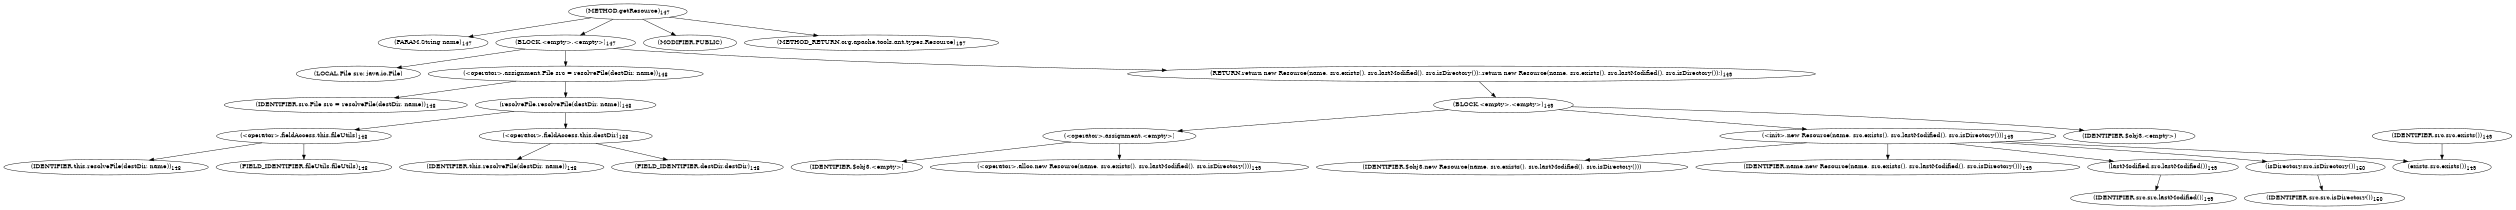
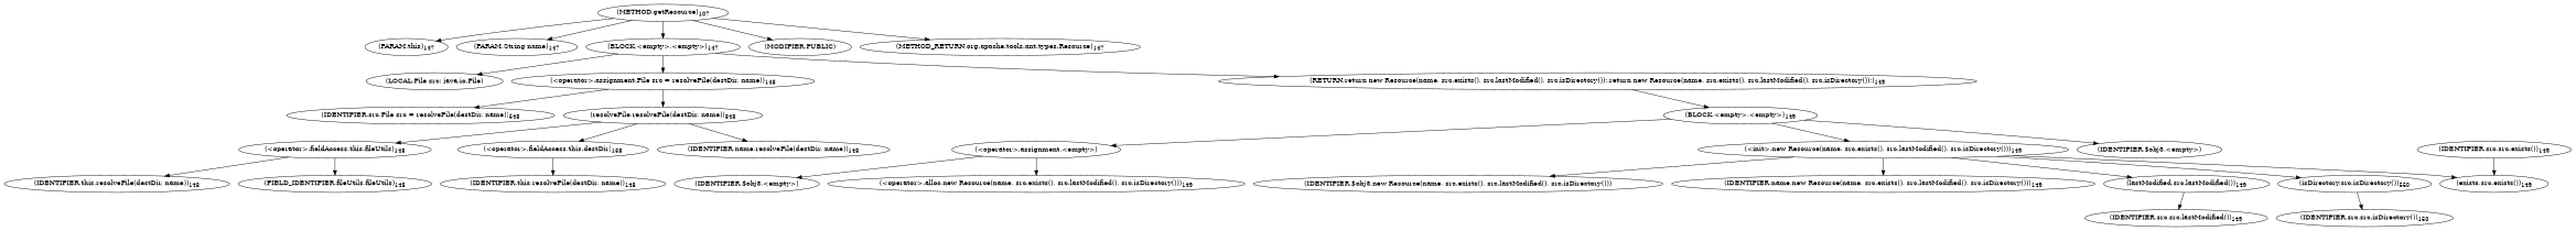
  digraph {
-   n1 [label=<(METHOD,getResource)<SUB>147</SUB>>]
+   n1 [label=<(METHOD,getResource)<SUB>107</SUB>>]
+   n2 [label=<(PARAM,this)<SUB>147</SUB>>]
    n3 [label=<(PARAM,String name)<SUB>147</SUB>>]
    n4 [label=<(BLOCK,&lt;empty&gt;,&lt;empty&gt;)<SUB>147</SUB>>]
    n5 [label=<(MODIFIER,PUBLIC)>]
-   n6 [label=<(METHOD_RETURN,org.apache.tools.ant.types.Resource)<SUB>197</SUB>>]
+   n6 [label=<(METHOD_RETURN,org.apache.tools.ant.types.Resource)<SUB>147</SUB>>]
    n7 [label=<(LOCAL,File src: java.io.File)>]
    n8 [label=<(&lt;operator&gt;.assignment,File src = resolveFile(destDir, name))<SUB>148</SUB>>]
    n9 [label=<(RETURN,return new Resource(name, src.exists(), src.lastModified(), src.isDirectory());,return new Resource(name, src.exists(), src.lastModified(), src.isDirectory());)<SUB>149</SUB>>]
-   n10 [label=<(IDENTIFIER,src,File src = resolveFile(destDir, name))<SUB>148</SUB>>]
-   n11 [label=<(resolveFile,resolveFile(destDir, name))<SUB>148</SUB>>]
+   n10 [label=<(IDENTIFIER,src,File src = resolveFile(destDir, name))<SUB>548</SUB>>]
+   n11 [label=<(resolveFile,resolveFile(destDir, name))<SUB>848</SUB>>]
    n12 [label=<(BLOCK,&lt;empty&gt;,&lt;empty&gt;)<SUB>149</SUB>>]
    n13 [label=<(&lt;operator&gt;.fieldAccess,this.fileUtils)<SUB>148</SUB>>]
    n14 [label=<(&lt;operator&gt;.fieldAccess,this.destDir)<SUB>138</SUB>>]
+   n15 [label=<(IDENTIFIER,name,resolveFile(destDir, name))<SUB>148</SUB>>]
    n16 [label=<(IDENTIFIER,this,resolveFile(destDir, name))<SUB>148</SUB>>]
    n17 [label=<(FIELD_IDENTIFIER,fileUtils,fileUtils)<SUB>148</SUB>>]
    n18 [label=<(IDENTIFIER,this,resolveFile(destDir, name))<SUB>148</SUB>>]
-   n19 [label=<(FIELD_IDENTIFIER,destDir,destDir)<SUB>148</SUB>>]
    n20 [label=<(&lt;operator&gt;.assignment,&lt;empty&gt;)>]
    n21 [label=<(&lt;init&gt;,new Resource(name, src.exists(), src.lastModified(), src.isDirectory()))<SUB>149</SUB>>]
    n22 [label=<(IDENTIFIER,$obj3,&lt;empty&gt;)>]
    n23 [label=<(IDENTIFIER,$obj3,&lt;empty&gt;)>]
    n24 [label=<(&lt;operator&gt;.alloc,new Resource(name, src.exists(), src.lastModified(), src.isDirectory()))<SUB>149</SUB>>]
    n25 [label=<(IDENTIFIER,$obj3,new Resource(name, src.exists(), src.lastModified(), src.isDirectory()))>]
    n26 [label=<(IDENTIFIER,name,new Resource(name, src.exists(), src.lastModified(), src.isDirectory()))<SUB>149</SUB>>]
    n27 [label=<(exists,src.exists())<SUB>149</SUB>>]
    n28 [label=<(lastModified,src.lastModified())<SUB>149</SUB>>]
-   n29 [label=<(isDirectory,src.isDirectory())<SUB>150</SUB>>]
+   n29 [label=<(isDirectory,src.isDirectory())<SUB>550</SUB>>]
    n30 [label=<(IDENTIFIER,src,src.lastModified())<SUB>149</SUB>>]
    n31 [label=<(IDENTIFIER,src,src.isDirectory())<SUB>150</SUB>>]
    n32 [label=<(IDENTIFIER,src,src.exists())<SUB>149</SUB>>]
+   n1 -> n2
    n1 -> n3
    n1 -> n4
    n1 -> n5
    n1 -> n6
    n4 -> n7
    n4 -> n8
    n4 -> n9
    n8 -> n10
    n8 -> n11
    n9 -> n12
    n11 -> n13
    n11 -> n14
+   n11 -> n15
    n12 -> n20
    n12 -> n21
    n12 -> n22
    n13 -> n16
    n13 -> n17
    n14 -> n18
-   n14 -> n19
    n20 -> n23
    n20 -> n24
    n21 -> n25
    n21 -> n26
    n21 -> n27
    n21 -> n28
    n21 -> n29
    n28 -> n30
    n29 -> n31
    n32 -> n27
  }
